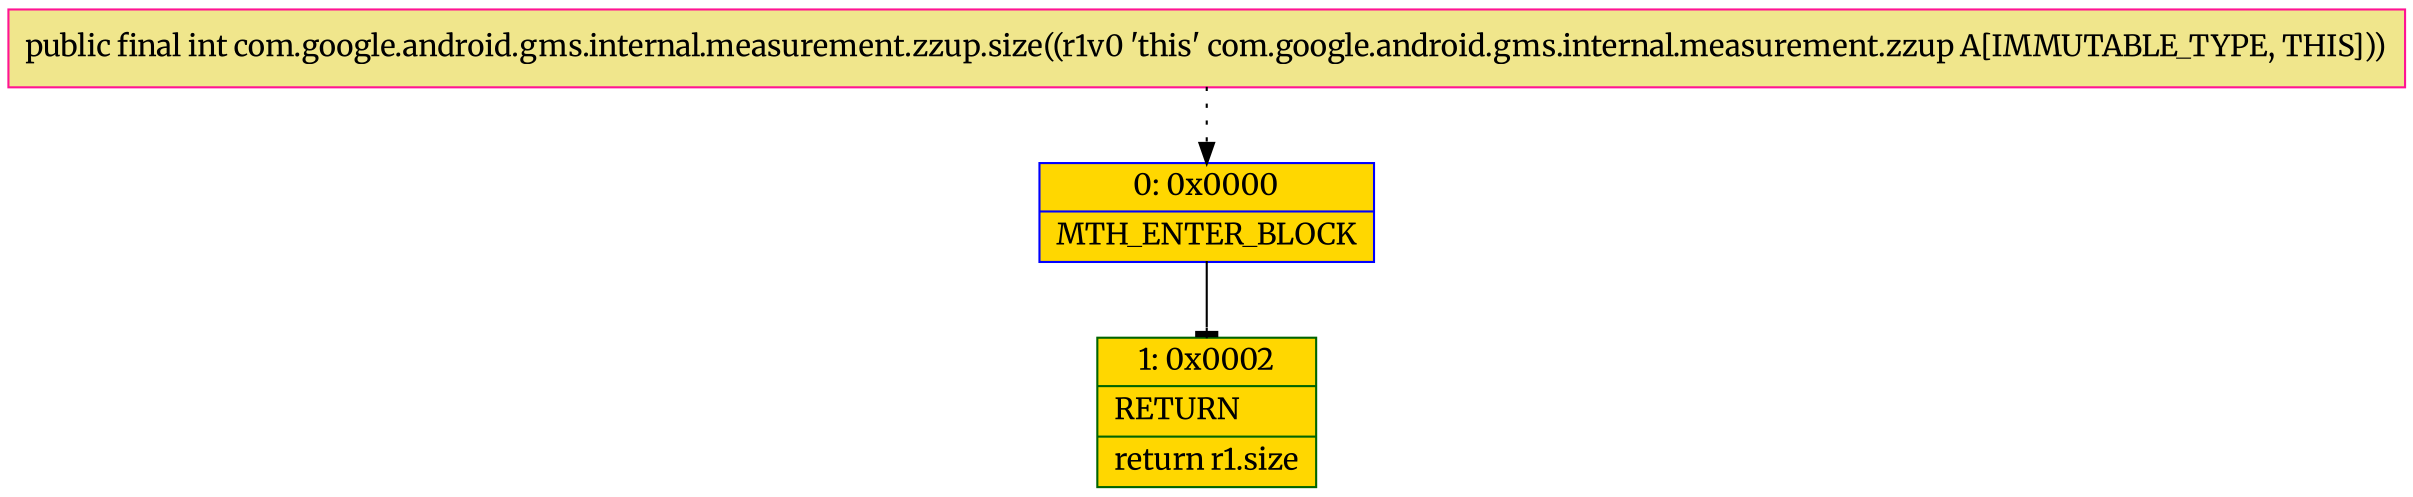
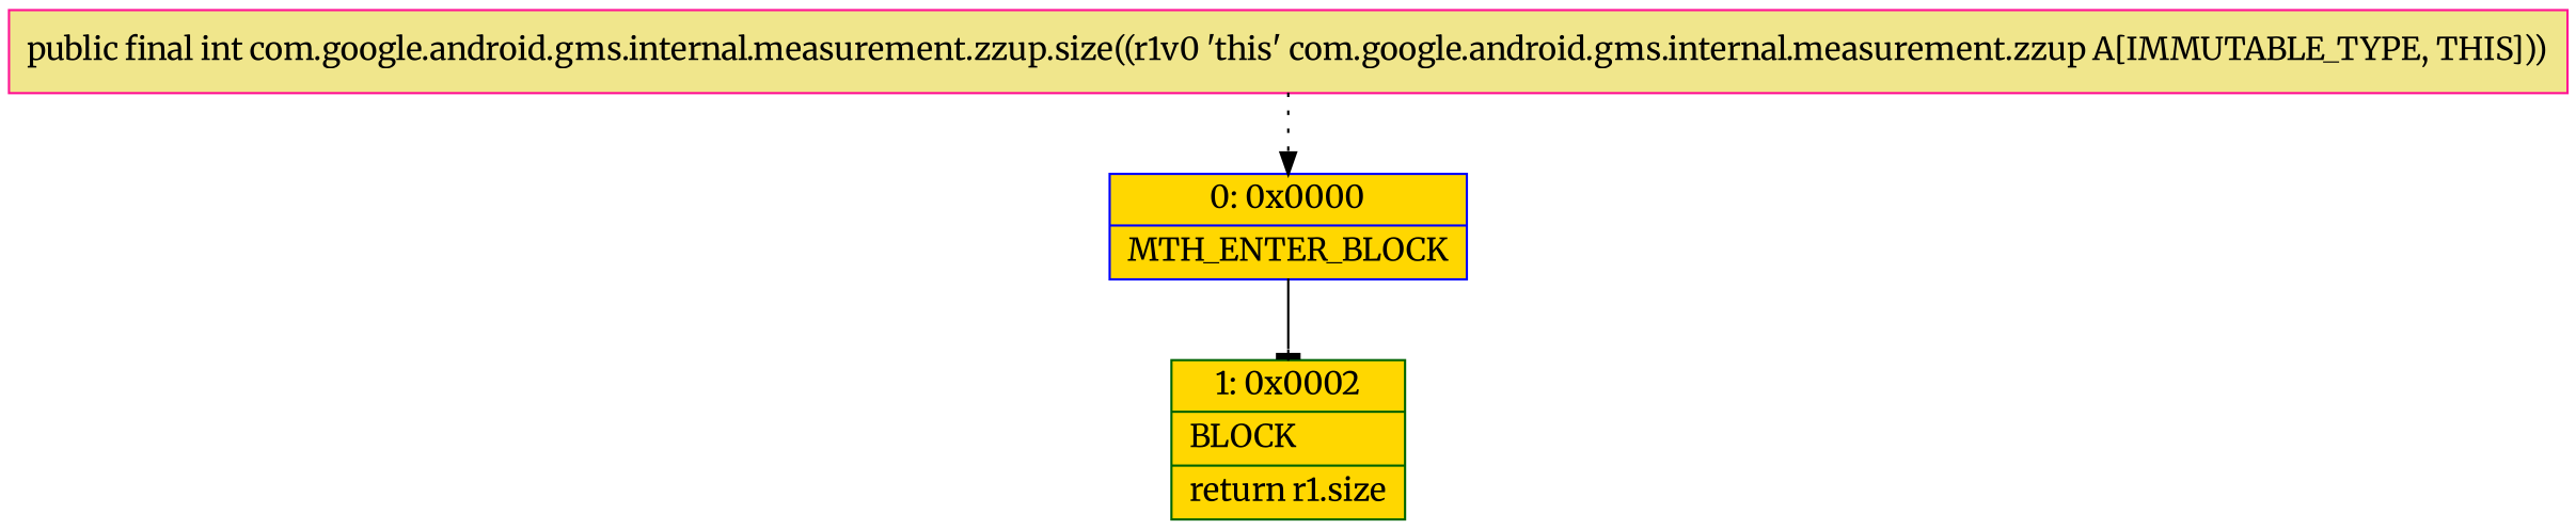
  digraph {
    fontname=Merriweather
    node [shape=record style=filled fillcolor=gold fontname=Merriweather]
    edge [fontname=Merriweather]
    n1 [label="{0\:\ 0x0000|MTH_ENTER_BLOCK\l}" color=blue]
-   n2 [label="{1\:\ 0x0002|RETURN\l|return r1.size\l}" color=darkgreen]
+   n2 [label="{1\:\ 0x0002|BLOCK\l|return r1.size\l}" color=darkgreen]
    n3 [label="{public final int com.google.android.gms.internal.measurement.zzup.size((r1v0 'this' com.google.android.gms.internal.measurement.zzup A[IMMUTABLE_TYPE, THIS])) }" fillcolor=khaki color=deeppink]
    n1 -> n2 [style=solid arrowhead=tee]
    n3 -> n1 [style=dotted arrowhead=normal]
  }
